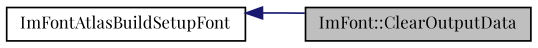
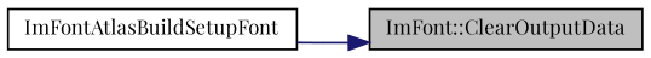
  digraph {
    rankdir=RL
    fontname="Playfair Display"
    node [color=black fontname="Playfair Display" fontsize=10 shape=record style=filled]
    n1 [fillcolor=grey75 fontcolor=black height=0.2 label="ImFont::ClearOutputData" width=0.4]
    n2 [fillcolor=white height=0.2 label=ImFontAtlasBuildSetupFont width=0.4]
-   n2 -> n1 [color=midnightblue dir=back fontname="Playfair Display" fontsize=10 labelfontname=Helvetica labelfontsize=10 style=solid]
+   n1 -> n2 [color=midnightblue dir=back fontname="Playfair Display" fontsize=10 labelfontname=Helvetica labelfontsize=10 style=solid]
  }
